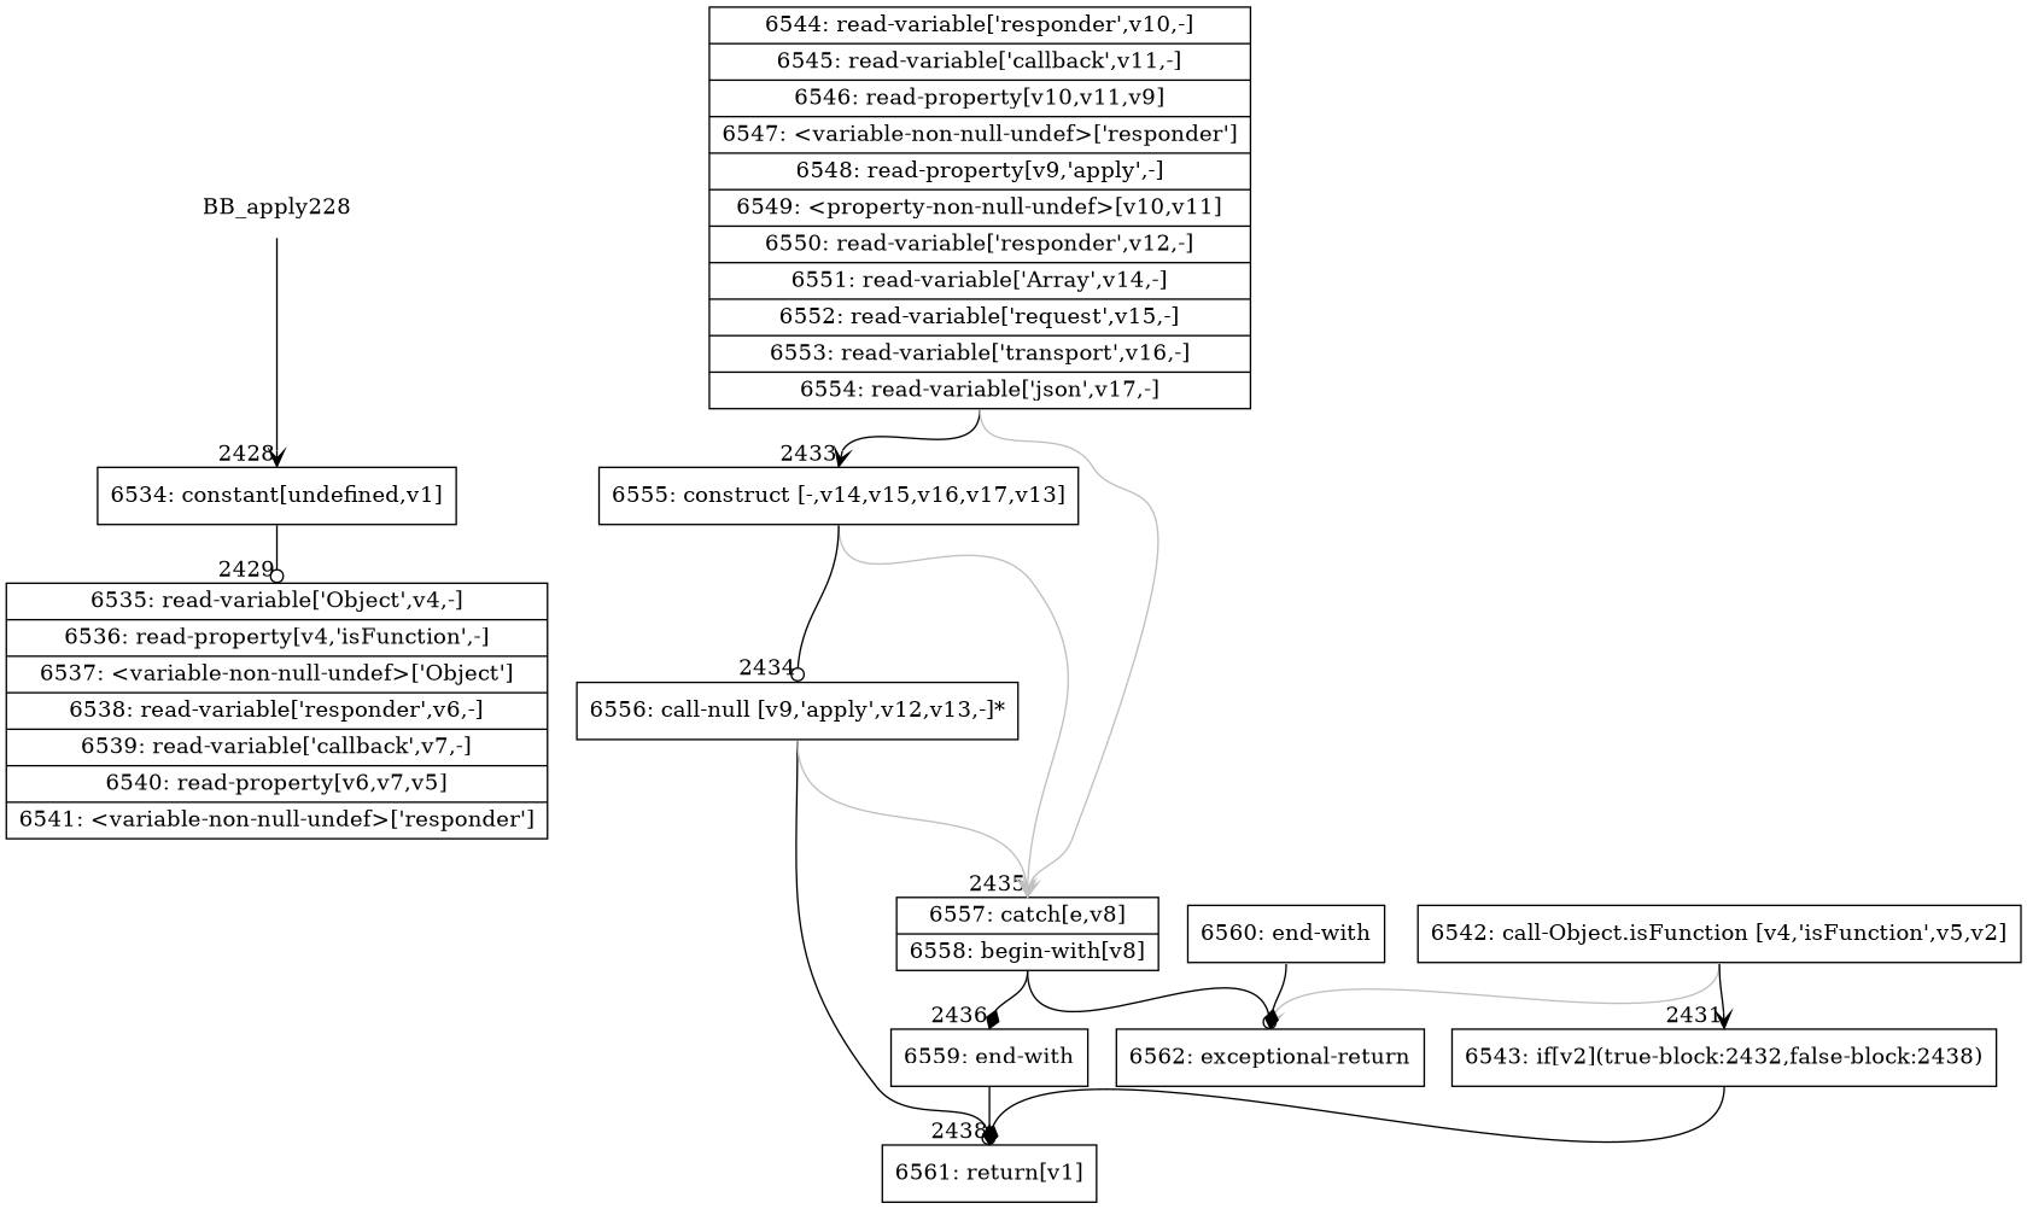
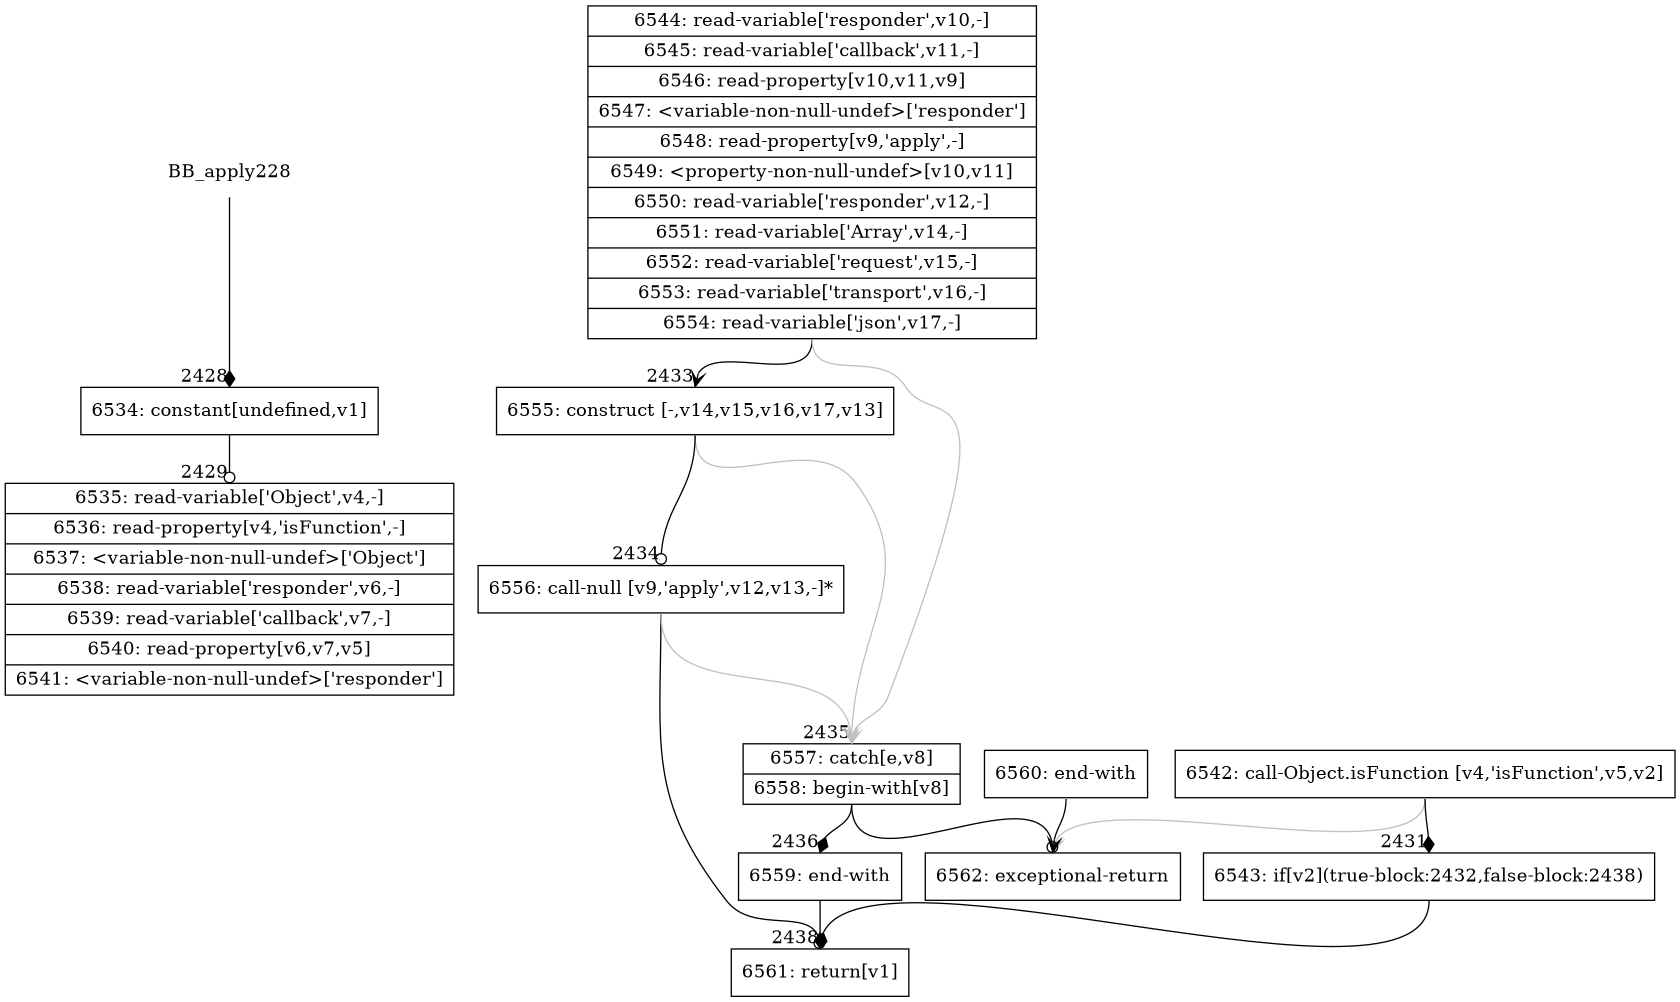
  digraph {
    rankdir=TD
    node [shape=record]
    edge [arrowhead=vee headport=n tailport=s]
    n1 [label=BB_apply228 shape=none]
    n2 [label="{6534: constant[undefined,v1]}"]
    n3 [label="{6535: read-variable['Object',v4,-]|6536: read-property[v4,'isFunction',-]|6537: \<variable-non-null-undef\>['Object']|6538: read-variable['responder',v6,-]|6539: read-variable['callback',v7,-]|6540: read-property[v6,v7,v5]|6541: \<variable-non-null-undef\>['responder']}"]
    n4 [label="{6542: call-Object.isFunction [v4,'isFunction',v5,v2]}"]
    n5 [label="{6562: exceptional-return}"]
    n6 [label="{6543: if[v2](true-block:2432,false-block:2438)}"]
    n7 [label="{6561: return[v1]}"]
    n8 [label="{6544: read-variable['responder',v10,-]|6545: read-variable['callback',v11,-]|6546: read-property[v10,v11,v9]|6547: \<variable-non-null-undef\>['responder']|6548: read-property[v9,'apply',-]|6549: \<property-non-null-undef\>[v10,v11]|6550: read-variable['responder',v12,-]|6551: read-variable['Array',v14,-]|6552: read-variable['request',v15,-]|6553: read-variable['transport',v16,-]|6554: read-variable['json',v17,-]}"]
    n9 [label="{6555: construct [-,v14,v15,v16,v17,v13]}"]
    n10 [label="{6557: catch[e,v8]|6558: begin-with[v8]}"]
    n11 [label="{6556: call-null [v9,'apply',v12,v13,-]*}"]
    n12 [label="{6559: end-with}"]
    n13 [label="{6560: end-with}"]
-   n1 -> n2 [headlabel="    2428"]
+   n1 -> n2 [arrowhead=diamond headlabel="    2428"]
    n2 -> n3 [arrowhead=odot headlabel="      2429"]
    n4 -> n5 [color=gray]
-   n4 -> n6 [headlabel="      2431"]
+   n4 -> n6 [arrowhead=diamond headlabel="      2431"]
    n6 -> n7 [arrowhead=diamond headlabel="      2438"]
    n8 -> n9 [headlabel="      2433"]
    n8 -> n10 [color=gray headlabel="      2435"]
    n9 -> n10 [color=gray]
    n9 -> n11 [arrowhead=odot headlabel="      2434"]
    n10 -> n5 [arrowhead=odot color=black]
    n10 -> n12 [arrowhead=diamond headlabel="      2436"]
    n11 -> n7 [arrowhead=odot]
    n11 -> n10 [color=gray]
    n12 -> n7 [arrowhead=diamond]
-   n13 -> n5 [arrowhead=diamond]
+   n13 -> n5
  }
